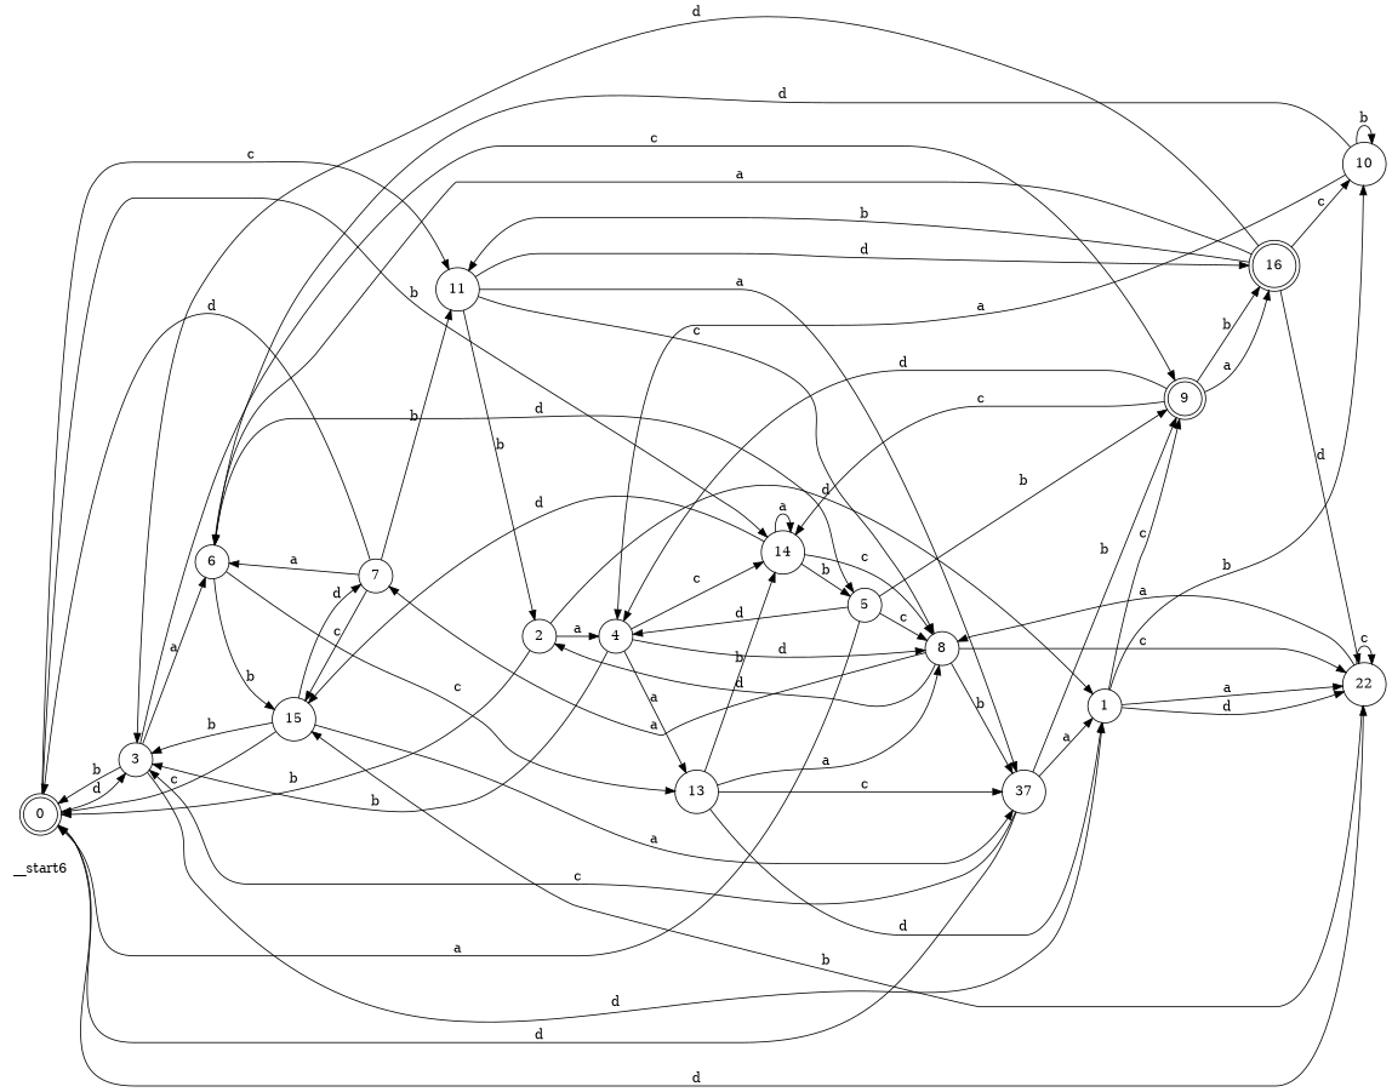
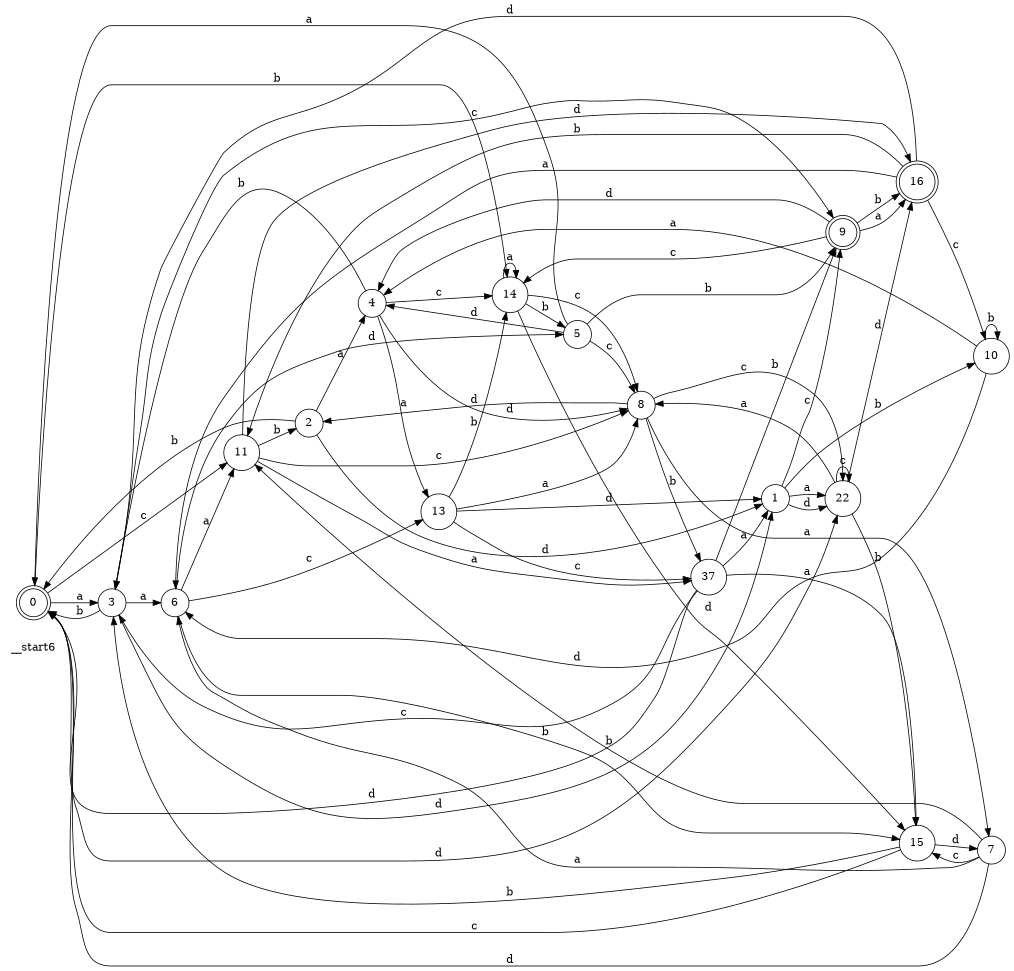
  digraph {
    rankdir=LR
    node [shape=circle color=black fillcolor=white style=filled]
    n1 [label=__start6 shape=none color="" fillcolor="" style=""]
    n2 [label=0 shape=doublecircle style="rounded,filled"]
    n3 [label=3]
    n4 [label=11]
    n5 [label=22]
    n6 [label=14]
    n7 [label=1]
    n8 [label=9 shape=doublecircle style="rounded,filled"]
    n9 [label=6]
    n10 [label=2]
    n11 [label=8]
    n12 [label=37]
    n13 [label=16 shape=doublecircle style="rounded,filled"]
    n14 [label=15 style="rounded,filled"]
    n15 [label=5]
    n16 [label=10]
    n17 [label=4]
    n18 [label=13]
    n19 [label=7]
-   n2 -> n3 [label=d]
+   n2 -> n3 [label=a]
    n2 -> n4 [label=c]
    n2 -> n5 [label=d]
    n2 -> n6 [label=b]
    n3 -> n2 [label=b]
    n3 -> n7 [label=d]
    n3 -> n8 [label=c]
    n3 -> n9 [label=a]
    n4 -> n10 [label=b]
    n4 -> n11 [label=c]
    n4 -> n12 [label=a]
    n4 -> n13 [label=d]
    n5 -> n5 [label=c]
    n5 -> n11 [label=a]
-   n13 -> n5 [label=d]
+   n5 -> n13 [label=d]
    n5 -> n14 [label=b]
    n6 -> n6 [label=a]
    n6 -> n11 [label=c]
    n6 -> n14 [label=d]
    n6 -> n15 [label=b]
    n7 -> n5 [label=a]
    n7 -> n5 [label=d]
    n7 -> n8 [label=c]
    n7 -> n16 [label=b]
    n8 -> n6 [label=c]
    n8 -> n13 [label=a]
    n8 -> n13 [label=b]
    n8 -> n17 [label=d]
+   n9 -> n4 [label=a]
    n9 -> n14 [label=b]
    n9 -> n15 [label=d]
    n9 -> n18 [label=c]
    n10 -> n2 [label=b]
    n10 -> n7 [label=d]
    n10 -> n17 [label=a]
    n11 -> n5 [label=c]
    n11 -> n10 [label=d]
    n11 -> n12 [label=b]
    n11 -> n19 [label=a]
    n12 -> n2 [label=d]
    n12 -> n3 [label=c]
    n12 -> n7 [label=a]
    n12 -> n8 [label=b]
    n13 -> n3 [label=d]
    n13 -> n4 [label=b]
    n13 -> n9 [label=a]
    n13 -> n16 [label=c]
    n14 -> n2 [label=c]
    n14 -> n3 [label=b]
-   n14 -> n12 [label=a]
+   n12 -> n14 [label=a]
    n14 -> n19 [label=d]
    n15 -> n2 [label=a]
    n15 -> n8 [label=b]
    n15 -> n11 [label=c]
    n15 -> n17 [label=d]
    n16 -> n9 [label=d]
    n16 -> n16 [label=b]
    n16 -> n17 [label=a]
    n17 -> n3 [label=b]
    n17 -> n6 [label=c]
    n17 -> n11 [label=d]
    n17 -> n18 [label=a]
    n18 -> n6 [label=b]
    n18 -> n7 [label=d]
    n18 -> n11 [label=a]
    n18 -> n12 [label=c]
    n19 -> n2 [label=d]
    n19 -> n4 [label=b]
    n19 -> n9 [label=a]
    n19 -> n14 [label=c]
  }
